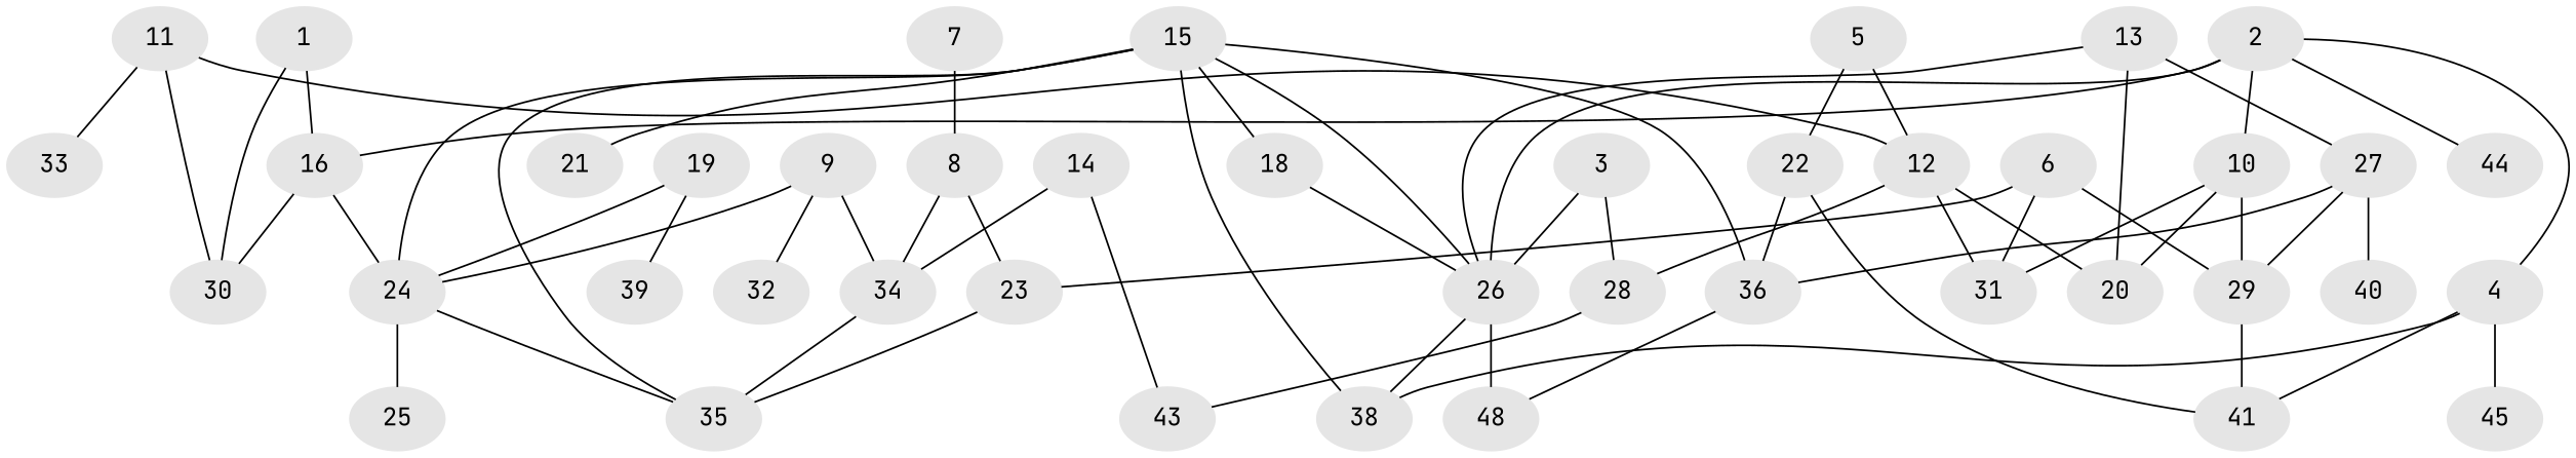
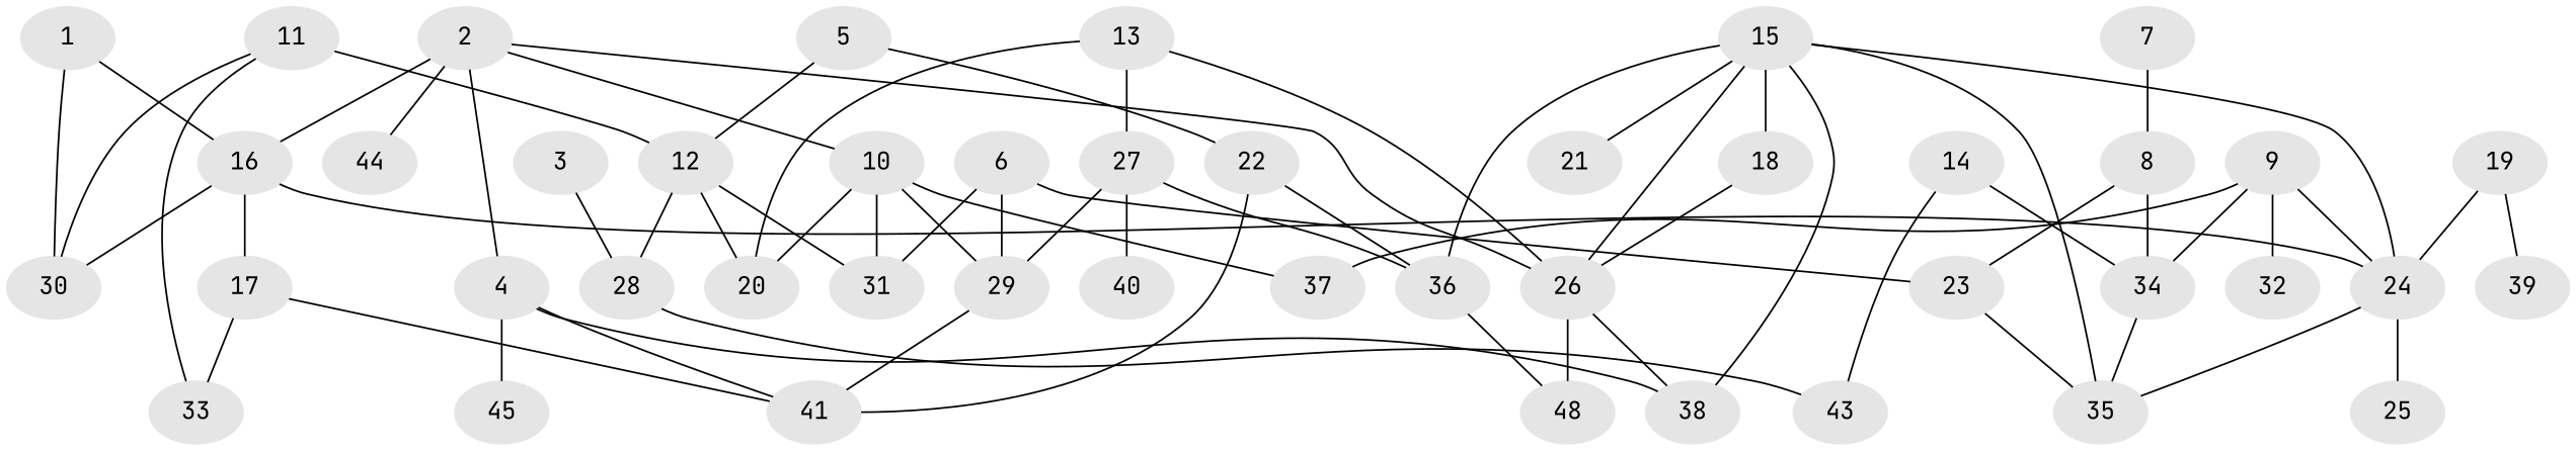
  graph {
    fontname="JetBrains Mono"
    node [color=gray90 fontname="JetBrains Mono" style=filled]
    edge [fontname="JetBrains Mono" weight=1.0]
    1
    16
    30
    24
+   17
    2
    4
    10
    26
    44
    38
    41
    45
    29
    31
+   37
    20
    n18 [label=48]
    3
    28
    43
    5
    12
    22
    36
    6
    23
    35
    7
    8
    34
    9
    32
    25
    15
    18
    21
    11
    33
    13
    27
    40
    14
    19
    39
    1 -- 16
    1 -- 30
    16 -- 30
    16 -- 24
+   16 -- 17
    24 -- 35
    24 -- 25
+   17 -- 41
+   17 -- 33
    2 -- 16
    2 -- 4
    2 -- 10
    2 -- 26
    2 -- 44
    4 -- 38
    4 -- 41
    4 -- 45
    10 -- 29
    10 -- 31
+   10 -- 37
    10 -- 20
    26 -- 38
    26 -- n18 [weight=3.0]
    29 -- 41
-   3 -- 26 [weight=2.0]
    3 -- 28
    28 -- 43
    5 -- 12
    5 -- 22
    12 -- 31
    12 -- 20
    12 -- 28
    22 -- 41
    22 -- 36
    36 -- n18
    6 -- 29
    6 -- 31
    6 -- 23
    23 -- 35
    7 -- 8
    8 -- 23
    8 -- 34
    34 -- 35
    9 -- 24
+   9 -- 37
    9 -- 34
    9 -- 32
    15 -- 24
    15 -- 26
    15 -- 38
    15 -- 36
    15 -- 35
    15 -- 18
    15 -- 21
    18 -- 26
    11 -- 30
    11 -- 12 [weight=2.0]
    11 -- 33
    13 -- 26
    13 -- 20
    13 -- 27
    27 -- 29
    27 -- 36
    27 -- 40
    14 -- 43
    14 -- 34
    19 -- 24
    19 -- 39
  }
